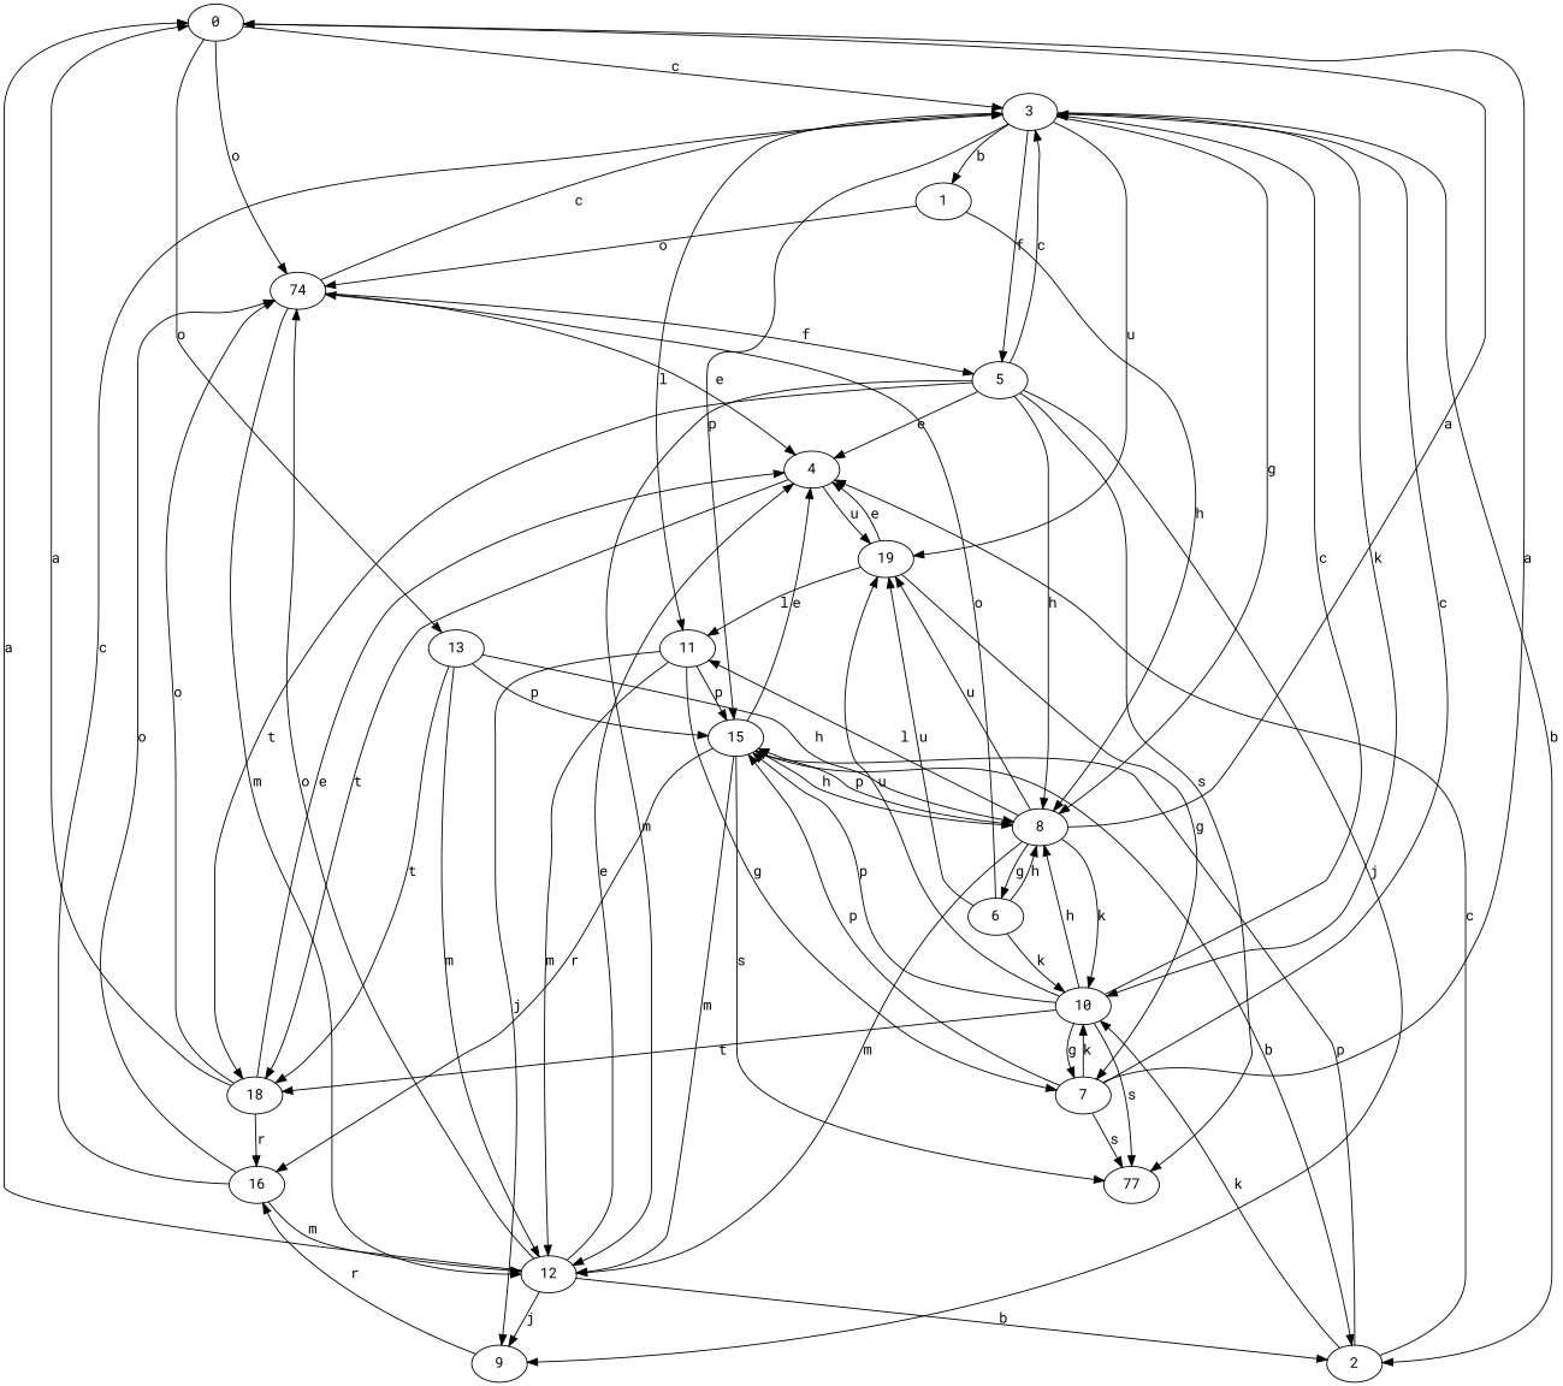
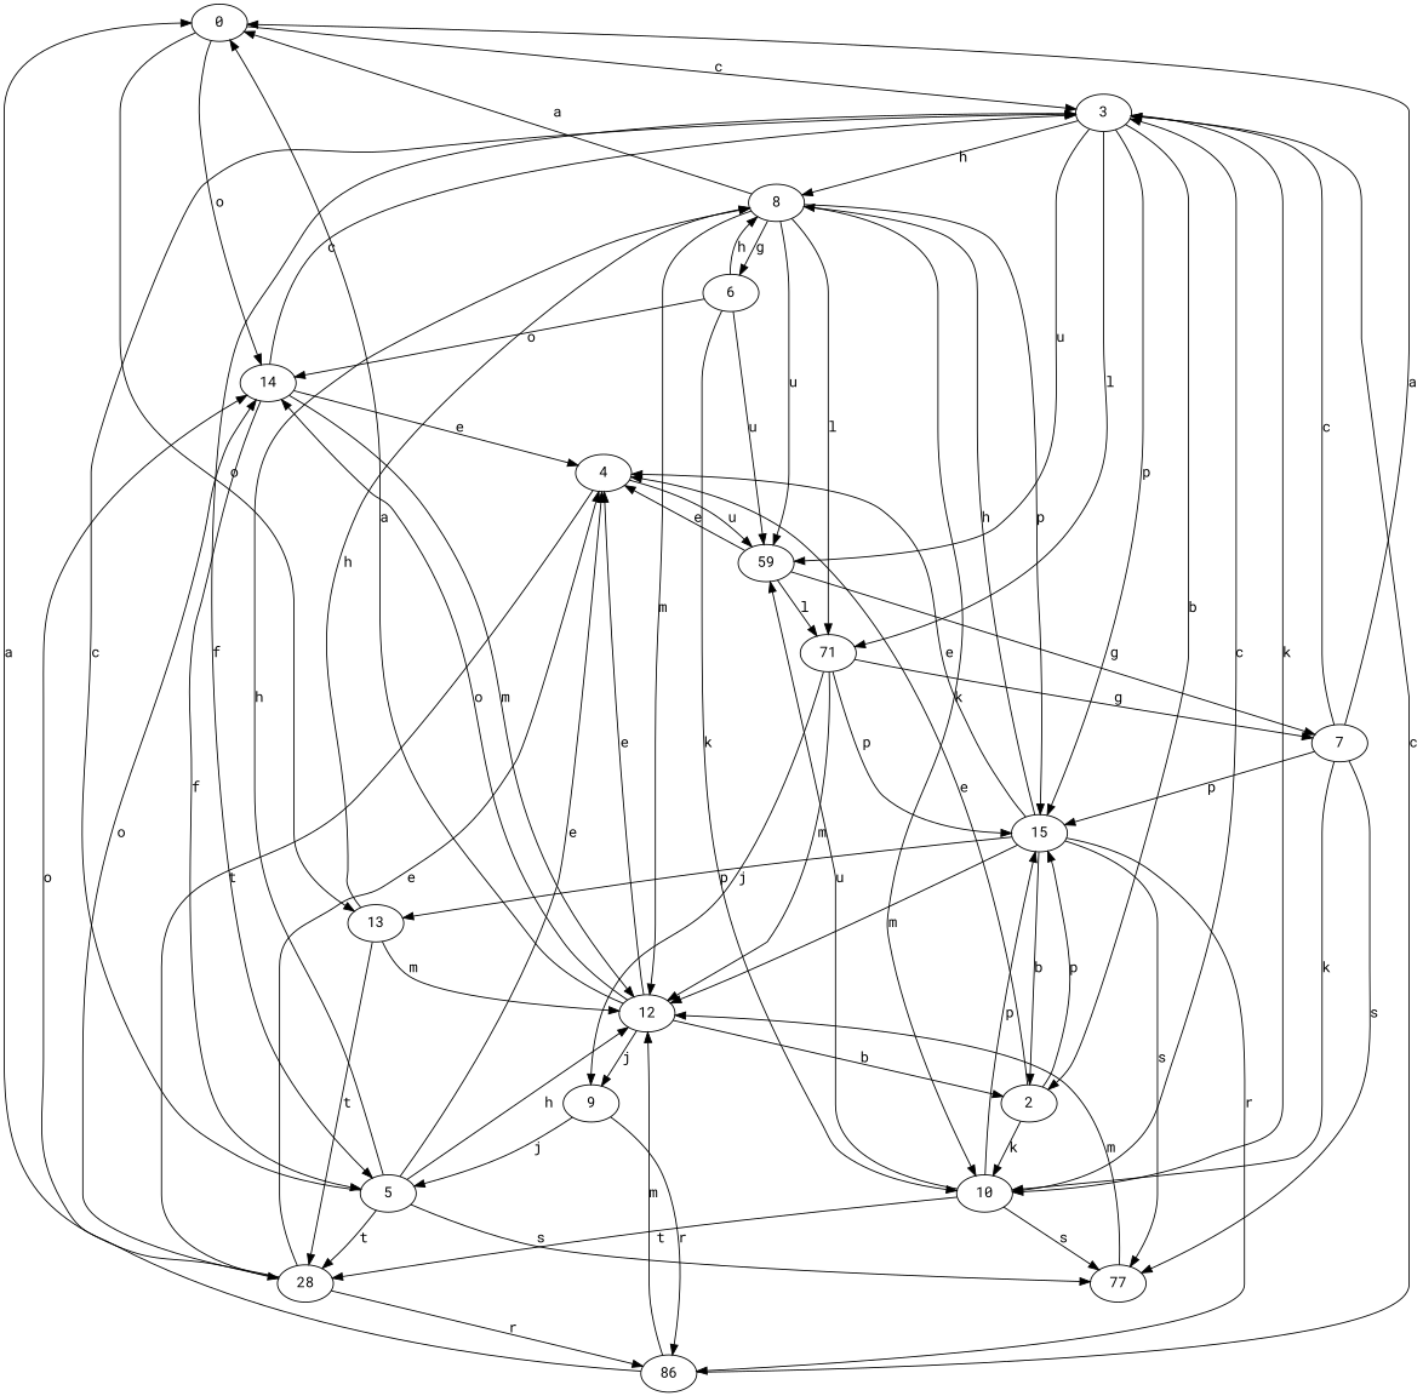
  strict digraph {
    fontname="Roboto Mono"
    node [fontname="Roboto Mono"]
    edge [fontname="Roboto Mono"]
    0
    3
    13
-   14 [label=74]
-   1
+   14
    8
    2
    10
    15
    5
-   11
-   19
-   18
+   11 [label=71]
+   19 [label=59]
+   18 [label=28]
    12
    4
    6
    n17 [label=77]
    7
-   16
+   16 [label=86]
    9
    0 -> 3 [label=c]
    0 -> 13 [label=o]
    0 -> 14 [label=o]
-   3 -> 1 [label=b]
-   3 -> 8 [label=g]
+   3 -> 8 [label=h]
    3 -> 2 [label=b]
    3 -> 10 [label=k]
    3 -> 15 [label=p]
    3 -> 5 [label=f]
    3 -> 11 [label=l]
    3 -> 19 [label=u]
    13 -> 8 [label=h]
-   13 -> 15 [label=p]
+   15 -> 13 [label=p]
    13 -> 18 [label=t]
    13 -> 12 [label=m]
    14 -> 3 [label=c]
    14 -> 5 [label=f]
    14 -> 12 [label=m]
    14 -> 4 [label=e]
-   1 -> 14 [label=o]
-   1 -> 8 [label=h]
    8 -> 0 [label=a]
    8 -> 10 [label=k]
    8 -> 15 [label=p]
    8 -> 11 [label=l]
    8 -> 19 [label=u]
    8 -> 12 [label=m]
    8 -> 6 [label=g]
    2 -> 10 [label=k]
    2 -> 15 [label=p]
-   2 -> 4 [label=c]
+   2 -> 4 [label=e]
    10 -> 3 [label=c]
-   10 -> 8 [label=h]
    10 -> 15 [label=p]
    10 -> 19 [label=u]
    10 -> 18 [label=t]
    10 -> n17 [label=s]
-   10 -> 7 [label=g]
    15 -> 8 [label=h]
    15 -> 2 [label=b]
    15 -> 12 [label=m]
    15 -> 4 [label=e]
    15 -> n17 [label=s]
    15 -> 16 [label=r]
    5 -> 3 [label=c]
    5 -> 8 [label=h]
    5 -> 18 [label=t]
-   5 -> 12 [label=m]
+   5 -> 12 [label=h]
    5 -> 4 [label=e]
    5 -> n17 [label=s]
-   5 -> 9 [label=j]
+   9 -> 5 [label=j]
    11 -> 15 [label=p]
    11 -> 12 [label=m]
    11 -> 7 [label=g]
    11 -> 9 [label=j]
    19 -> 11 [label=l]
    19 -> 4 [label=e]
    19 -> 7 [label=g]
    18 -> 0 [label=a]
    18 -> 14 [label=o]
    18 -> 4 [label=e]
    18 -> 16 [label=r]
    12 -> 0 [label=a]
    12 -> 14 [label=o]
    12 -> 2 [label=b]
    12 -> 4 [label=e]
    12 -> 9 [label=j]
    4 -> 19 [label=u]
    4 -> 18 [label=t]
    6 -> 14 [label=o]
    6 -> 8 [label=h]
    6 -> 10 [label=k]
    6 -> 19 [label=u]
+   n17 -> 12 [label=m]
    7 -> 0 [label=a]
    7 -> 3 [label=c]
    7 -> 10 [label=k]
    7 -> 15 [label=p]
    7 -> n17 [label=s]
    16 -> 3 [label=c]
    16 -> 14 [label=o]
    16 -> 12 [label=m]
    9 -> 16 [label=r]
  }
